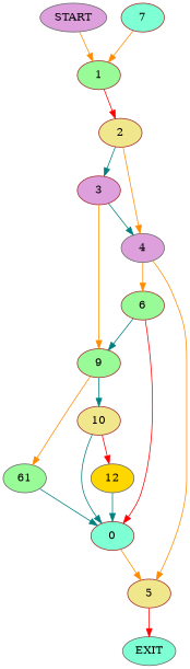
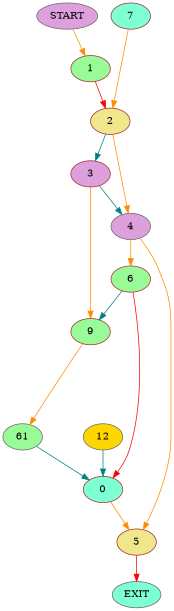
  digraph {
    node [color=brown fillcolor=palegreen style=filled]
    edge [color=darkorange]
    n1 [color=gray40 fillcolor=plum label=START]
    1
    2 [fillcolor=khaki]
    n4 [color=gray40 fillcolor=aquamarine label=EXIT]
    3 [fillcolor=plum]
    4 [color=gray40 fillcolor=plum]
    9
    5 [fillcolor=khaki]
    6
    7 [fillcolor=aquamarine]
    n11 [fillcolor=aquamarine label=0]
-   10 [fillcolor=khaki]
    n13 [color=gray40 label=61]
    12 [color=gray40 fillcolor=gold]
    n1 -> 1
    1 -> 2 [color=red]
    2 -> 3 [color=teal]
    2 -> 4
    3 -> 4 [color=teal]
    3 -> 9
    4 -> 5
    4 -> 6
-   9 -> 10 [color=teal]
    9 -> n13
    5 -> n4 [color=red]
    6 -> 9 [color=teal]
    6 -> n11 [color=red]
-   7 -> 1
+   7 -> 2
    n11 -> 5
-   10 -> n11 [color=teal]
-   10 -> 12 [color=red]
    n13 -> n11 [color=teal]
    12 -> n11 [color=teal]
  }
